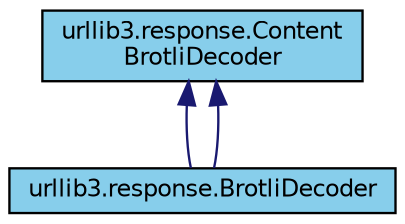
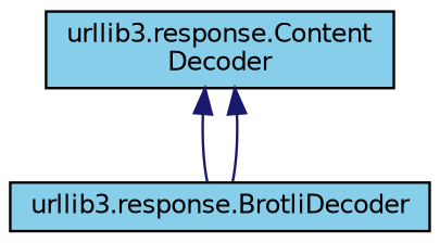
  digraph {
    node [color=black fillcolor=skyblue fontname=Helvetica fontsize=10 shape=record style=filled]
    edge [color=midnightblue dir=back fontname=Helvetica fontsize=10 labelfontname=Helvetica labelfontsize=10 style=solid]
    n1 [fontcolor=black height=0.2 label="urllib3.response.BrotliDecoder" width=0.4]
-   n2 [height=0.2 label="urllib3.response.Content\lBrotliDecoder" width=0.4]
+   n2 [height=0.2 label="urllib3.response.Content\lDecoder" width=0.4]
    n2 -> n1
    n2 -> n1
  }
